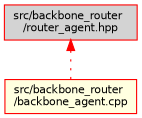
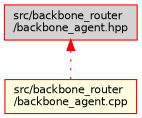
  digraph {
    node [color=red fontname=Helvetica fontsize=10 shape=record style=filled]
-   n1 [fillcolor=lightgrey fontcolor=black height=0.2 label="src/backbone_router\l/router_agent.hpp" width=0.4]
+   n1 [fillcolor=lightgrey fontcolor=black height=0.2 label="src/backbone_router\l/backbone_agent.hpp" width=0.4]
    n2 [fillcolor=lightyellow height=0.2 label="src/backbone_router\l/backbone_agent.cpp" width=0.4]
    n1 -> n2 [color=red dir=back fontname=Helvetica fontsize=10 labelfontname=Helvetica labelfontsize=10 style=dotted]
  }
